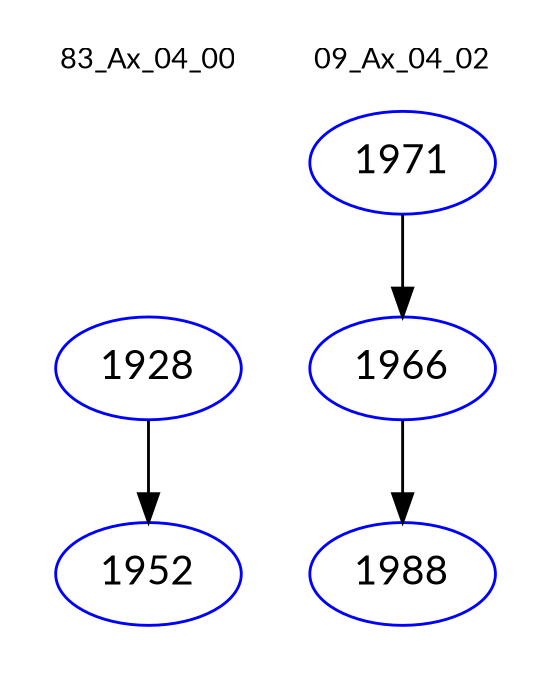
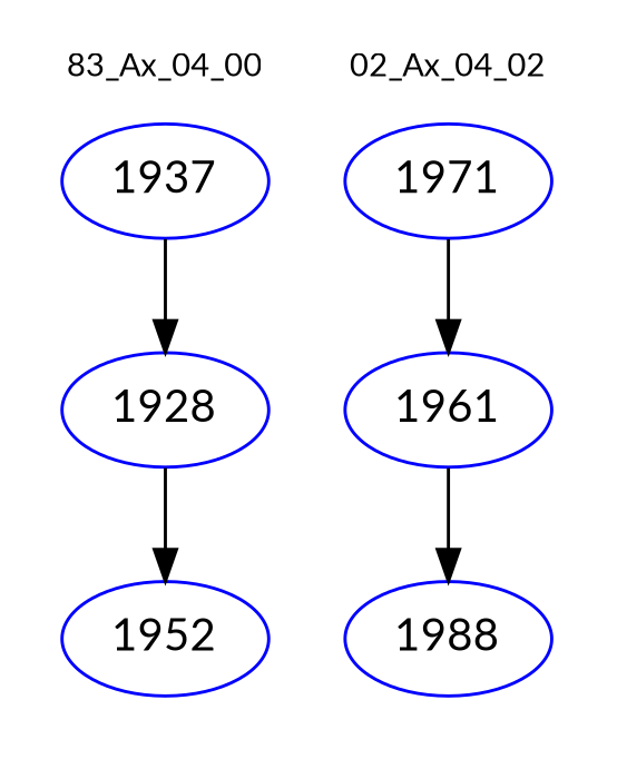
  digraph {
    fontname=Lato
    node [color=blue fontname=Lato]
    edge [color=black fontname=Lato]
+   n1 [label=1937]
    n2 [label=1928]
    n3 [label=1952]
    n4 [label=1971]
-   n5 [label=1966]
+   n5 [label=1961]
    n6 [label=1988]
    subgraph cluster_1 {
      color=white
      fontsize=10
      label="83_Ax_04_00"
+     n1
      n2
      n3
    }
    subgraph cluster_2 {
      color=white
      fontsize=10
-     label="09_Ax_04_02"
+     label="02_Ax_04_02"
      n4
      n5
      n6
    }
+   n1 -> n2
    n2 -> n3
    n4 -> n5
    n5 -> n6
  }
